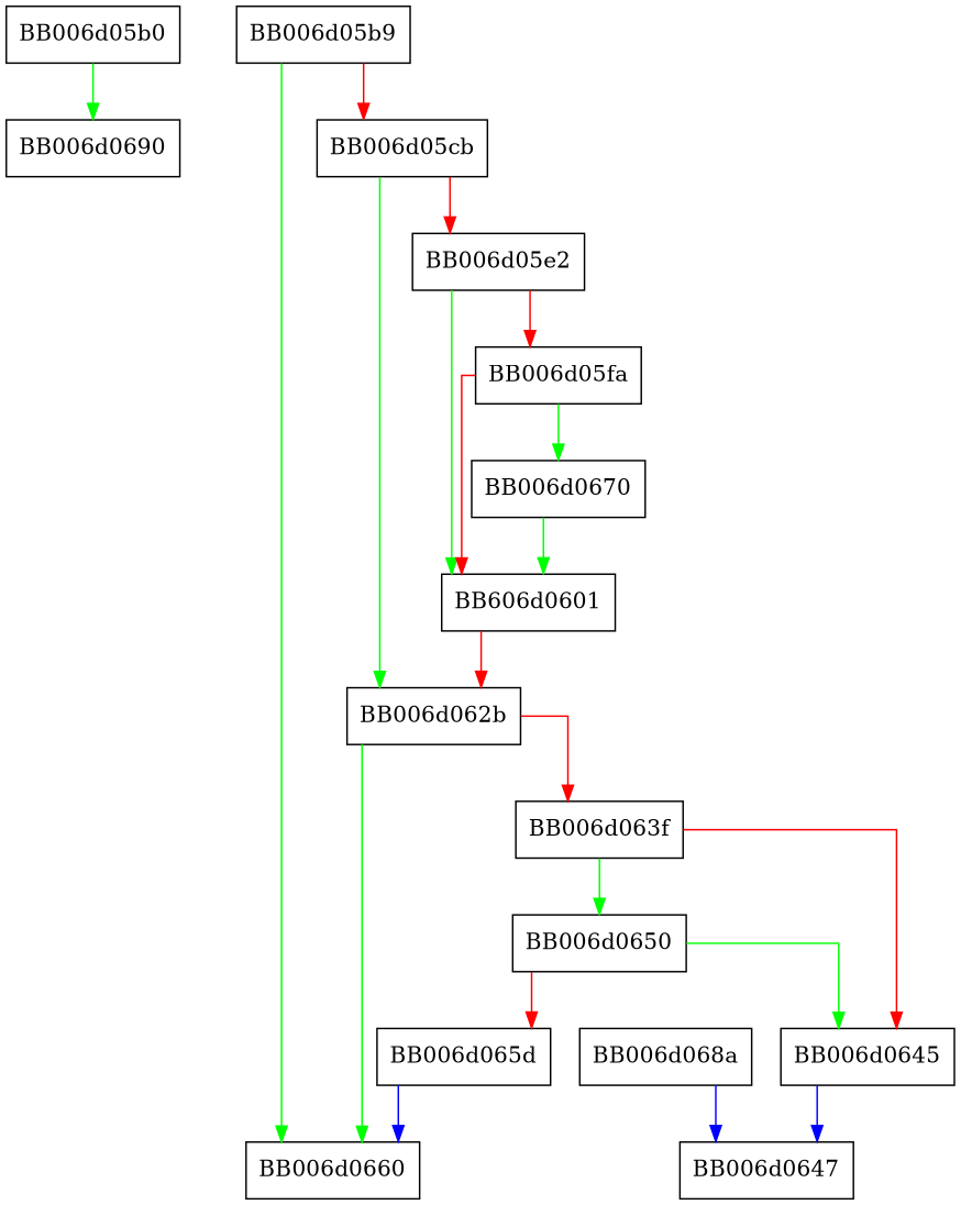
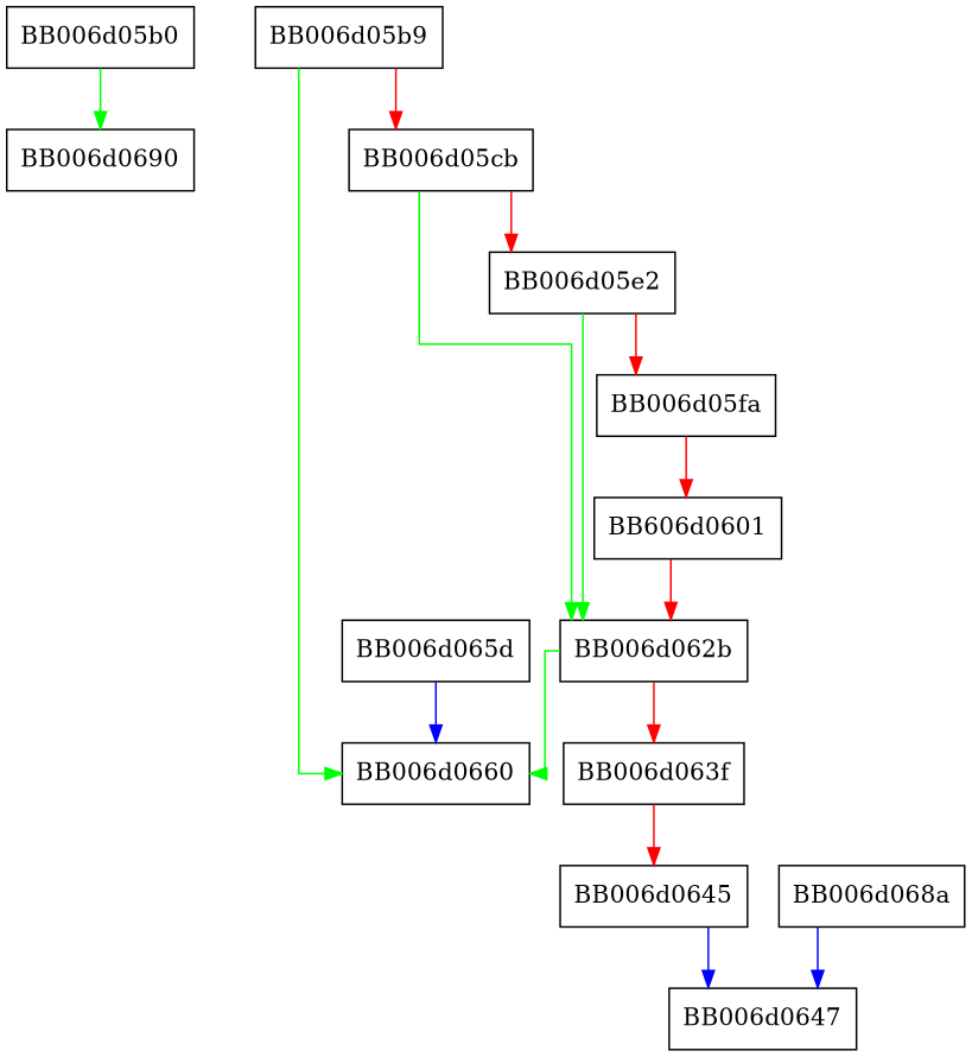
  digraph {
    splines=ortho
    node [shape=box]
    edge [color=green]
    BB006d05b0
    BB006d0690
    BB006d05b9
    BB006d0660
    BB006d05cb
    BB006d062b
    BB006d05e2
    BB006d063f
    n9 [label=BB606d0601]
    BB006d05fa
-   BB006d0650
    BB006d0645
-   BB006d0670
    BB006d068a
    BB006d0647
    BB006d065d
    BB006d05b0 -> BB006d0690
    BB006d05b9 -> BB006d0660
    BB006d05b9 -> BB006d05cb [color=red]
    BB006d05cb -> BB006d062b
    BB006d05cb -> BB006d05e2 [color=red]
    BB006d062b -> BB006d0660
    BB006d062b -> BB006d063f [color=red]
-   BB006d05e2 -> n9
+   BB006d05e2 -> BB006d062b
    BB006d05e2 -> BB006d05fa [color=red]
-   BB006d063f -> BB006d0650
    BB006d063f -> BB006d0645 [color=red]
    n9 -> BB006d062b [color=red]
    BB006d05fa -> n9 [color=red]
-   BB006d05fa -> BB006d0670
-   BB006d0650 -> BB006d0645
-   BB006d0650 -> BB006d065d [color=red]
    BB006d0645 -> BB006d0647 [color=blue]
-   BB006d0670 -> n9
    BB006d068a -> BB006d0647 [color=blue]
    BB006d065d -> BB006d0660 [color=blue]
  }
